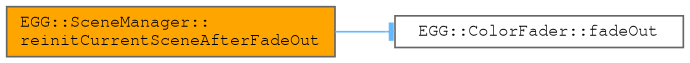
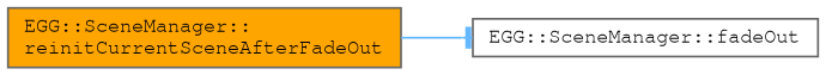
  digraph {
    rankdir=LR
    node [fontname=FreeMono fontsize=10 shape=box style=filled]
    n1 [color=gray40 fillcolor=orange fontcolor=black height=0.2 label="EGG::SceneManager::\lreinitCurrentSceneAfterFadeOut" width=0.4]
-   n2 [color=grey40 fillcolor=white height=0.2 label="EGG::ColorFader::fadeOut" width=0.4]
+   n2 [color=grey40 fillcolor=white height=0.2 label="EGG::SceneManager::fadeOut" width=0.4]
    n1 -> n2 [color=steelblue1 fontname=FreeMono fontsize=10 labelfontname=FreeMono labelfontsize=10 style=solid arrowhead=tee]
  }
